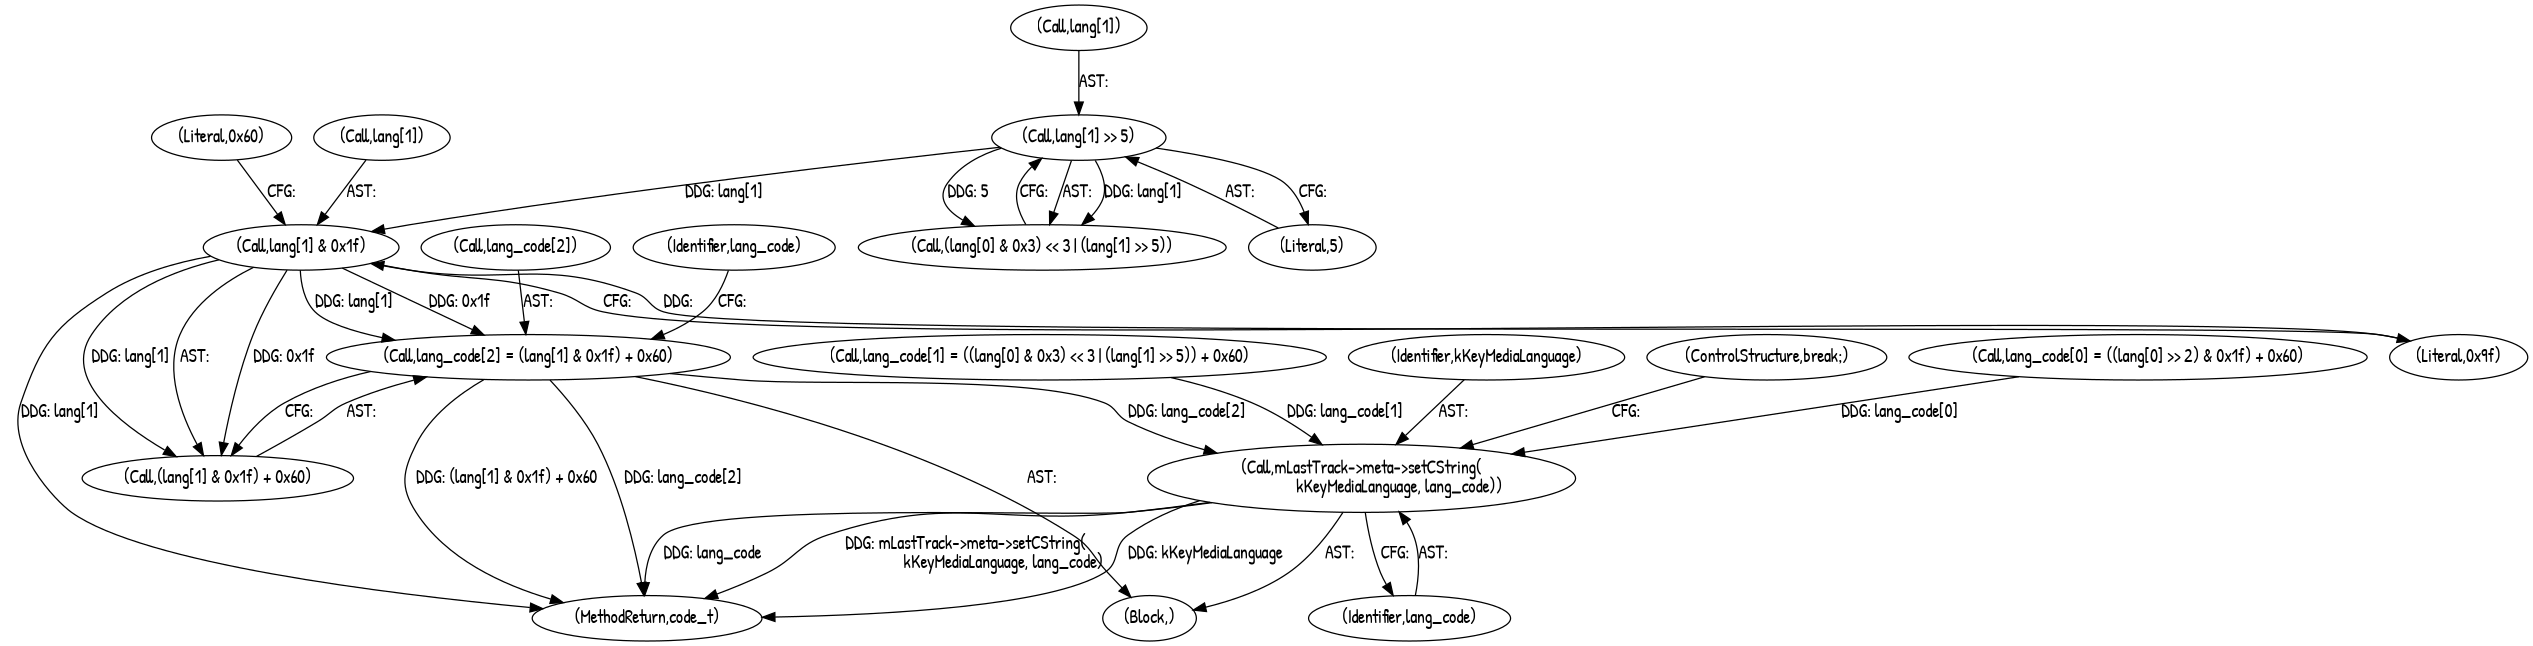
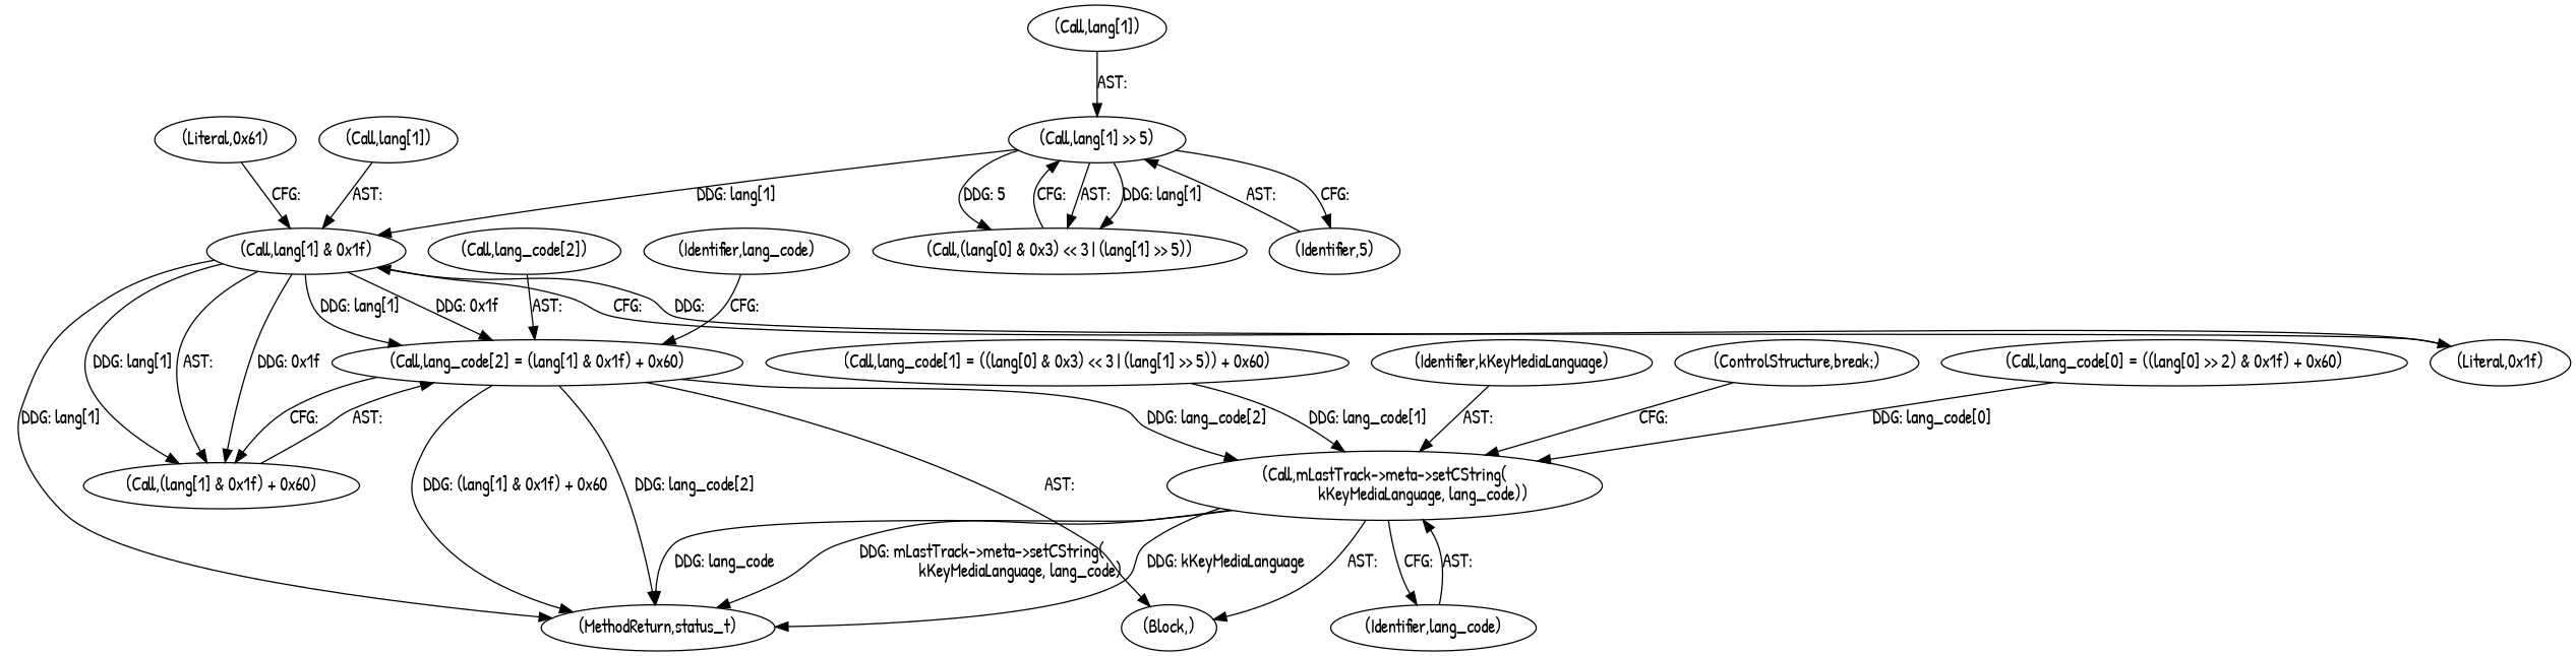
  digraph {
    fontname="Patrick Hand"
    node [fontname="Patrick Hand"]
    edge [fontname="Patrick Hand"]
    n1 [label="(Call,lang_code[2] = (lang[1] & 0x1f) + 0x60)"]
    n2 [label="(Call,mLastTrack->meta->setCString(\n                    kKeyMediaLanguage, lang_code))"]
-   n3 [label="(MethodReturn,code_t)"]
+   n3 [label="(MethodReturn,status_t)"]
    n4 [label="(Block,)"]
    n5 [label="(Call,(lang[1] & 0x1f) + 0x60)"]
    n6 [label="(Identifier,lang_code)"]
    n7 [label="(Call,lang[1] & 0x1f)"]
-   n8 [label="(Literal,0x9f)"]
+   n8 [label="(Literal,0x1f)"]
    n9 [label="(Call,lang[1] >> 5)"]
    n10 [label="(Call,(lang[0] & 0x3) << 3 | (lang[1] >> 5))"]
-   n11 [label="(Literal,5)"]
-   n12 [label="(Literal,0x60)"]
+   n11 [label="(Identifier,5)"]
+   n12 [label="(Literal,0x61)"]
    n13 [label="(Call,lang_code[1] = ((lang[0] & 0x3) << 3 | (lang[1] >> 5)) + 0x60)"]
    n14 [label="(Identifier,kKeyMediaLanguage)"]
    n15 [label="(ControlStructure,break;)"]
    n16 [label="(Call,lang_code[2])"]
    n17 [label="(Call,lang[1])"]
    n18 [label="(Call,lang_code[0] = ((lang[0] >> 2) & 0x1f) + 0x60)"]
    n19 [label="(Identifier,lang_code)"]
    n20 [label="(Call,lang[1])"]
    n1 -> n2 [label="DDG: lang_code[2]"]
    n1 -> n3 [label="DDG: (lang[1] & 0x1f) + 0x60"]
    n1 -> n3 [label="DDG: lang_code[2]"]
    n1 -> n4 [label="AST: "]
    n1 -> n5 [label="CFG: "]
    n2 -> n3 [label="DDG: mLastTrack->meta->setCString(\n                    kKeyMediaLanguage, lang_code)"]
    n2 -> n3 [label="DDG: kKeyMediaLanguage"]
    n2 -> n3 [label="DDG: lang_code"]
    n2 -> n4 [label="AST: "]
    n2 -> n6 [label="CFG: "]
    n5 -> n1 [label="AST: "]
    n6 -> n2 [label="AST: "]
    n7 -> n1 [label="DDG: lang[1]"]
    n7 -> n1 [label="DDG: 0x1f"]
    n7 -> n3 [label="DDG: lang[1]"]
    n7 -> n5 [label="AST: "]
    n7 -> n5 [label="DDG: lang[1]"]
    n7 -> n5 [label="DDG: 0x1f"]
    n7 -> n8 [label="CFG: "]
    n8 -> n7 [label="DDG: "]
    n9 -> n7 [label="DDG: lang[1]"]
    n9 -> n10 [label="AST: "]
    n9 -> n10 [label="DDG: lang[1]"]
    n9 -> n10 [label="DDG: 5"]
    n9 -> n11 [label="CFG: "]
    n10 -> n9 [label="CFG: "]
    n11 -> n9 [label="AST: "]
    n12 -> n7 [label="CFG: "]
    n13 -> n2 [label="DDG: lang_code[1]"]
    n14 -> n2 [label="AST: "]
    n15 -> n2 [label="CFG: "]
    n16 -> n1 [label="AST: "]
    n17 -> n9 [label="AST: "]
    n18 -> n2 [label="DDG: lang_code[0]"]
    n19 -> n1 [label="CFG: "]
    n20 -> n7 [label="AST: "]
  }
